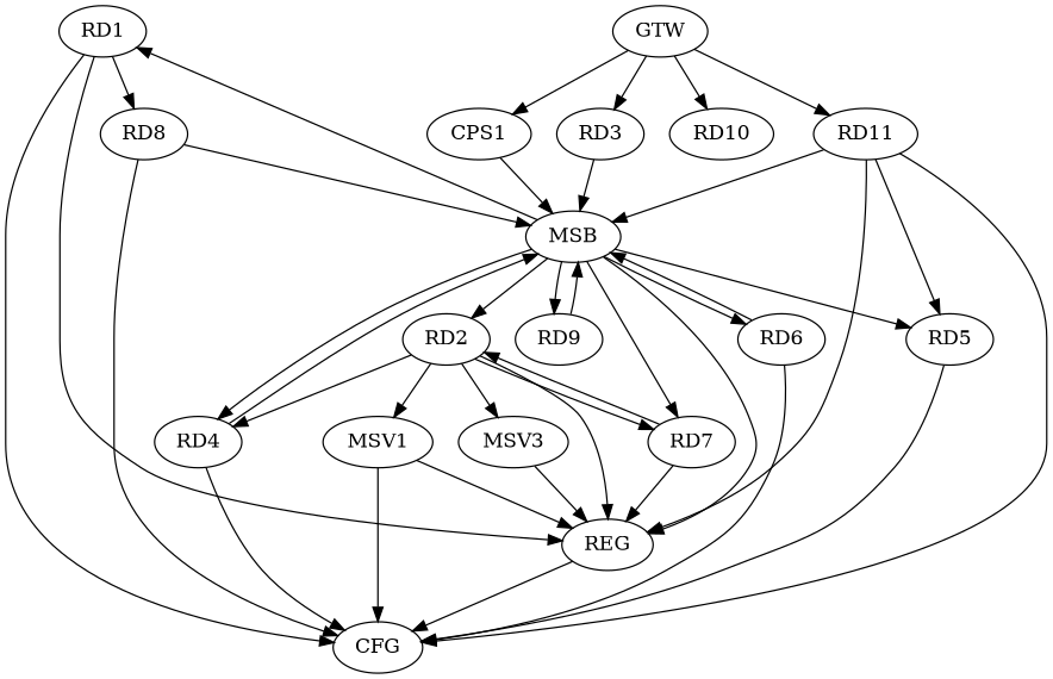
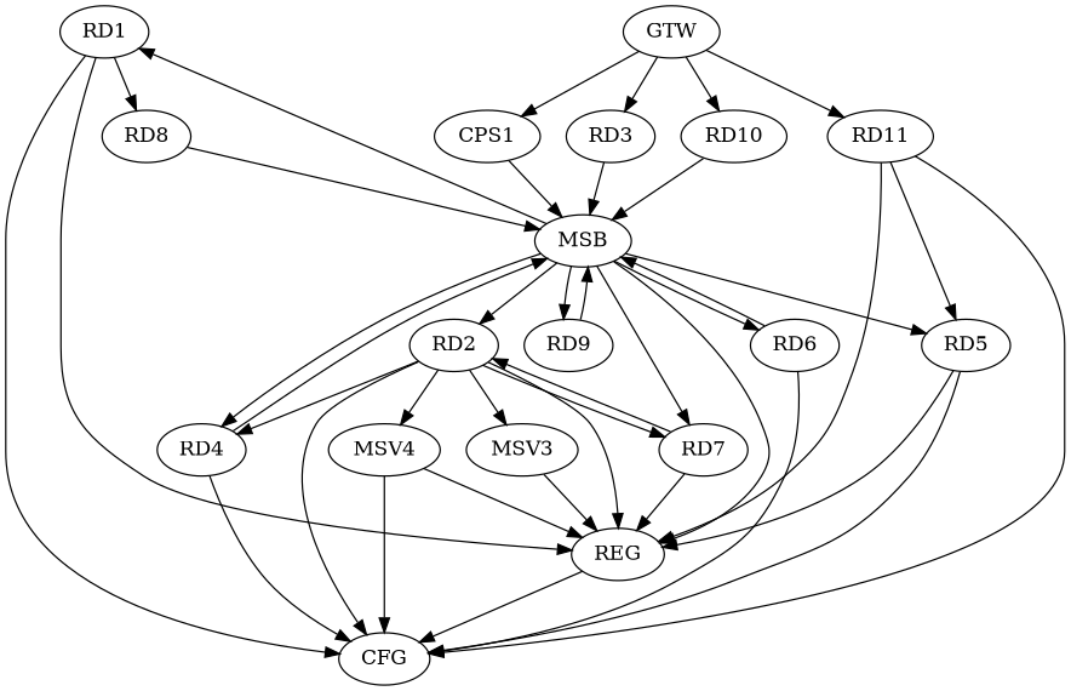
  strict digraph {
    n1 [label=RD1]
    n2 [label=REG]
    n3 [label=CFG]
    n4 [label=RD8]
    n5 [label=RD2]
    n6 [label=RD4]
    n7 [label=RD7]
-   n8 [label=MSV1]
+   n8 [label=MSV4]
    n9 [label=MSV3]
    n10 [label=MSB]
    n11 [label=RD3]
    n12 [label=RD5]
    n13 [label=RD6]
    n14 [label=RD9]
    n15 [label=RD10]
    n16 [label=RD11]
    n17 [label=CPS1]
    n18 [label=GTW]
    n1 -> n2
    n1 -> n3
    n1 -> n4
    n2 -> n3
-   n4 -> n3
+   n5 -> n3
    n4 -> n10
    n5 -> n2
    n5 -> n6
    n5 -> n7
    n5 -> n8
    n5 -> n9
    n6 -> n3
    n6 -> n10
    n7 -> n2
    n7 -> n5
    n8 -> n2
    n8 -> n3
    n9 -> n2
    n10 -> n1
    n10 -> n2
    n10 -> n5
    n10 -> n6
    n10 -> n7
    n10 -> n12
    n10 -> n13
    n10 -> n14
    n11 -> n10
+   n12 -> n2
    n12 -> n3
    n13 -> n3
    n13 -> n10
    n14 -> n10
-   n16 -> n10
+   n15 -> n10
    n16 -> n2
    n16 -> n3
    n16 -> n12
    n17 -> n10
    n18 -> n11
    n18 -> n15
    n18 -> n16
    n18 -> n17
  }
